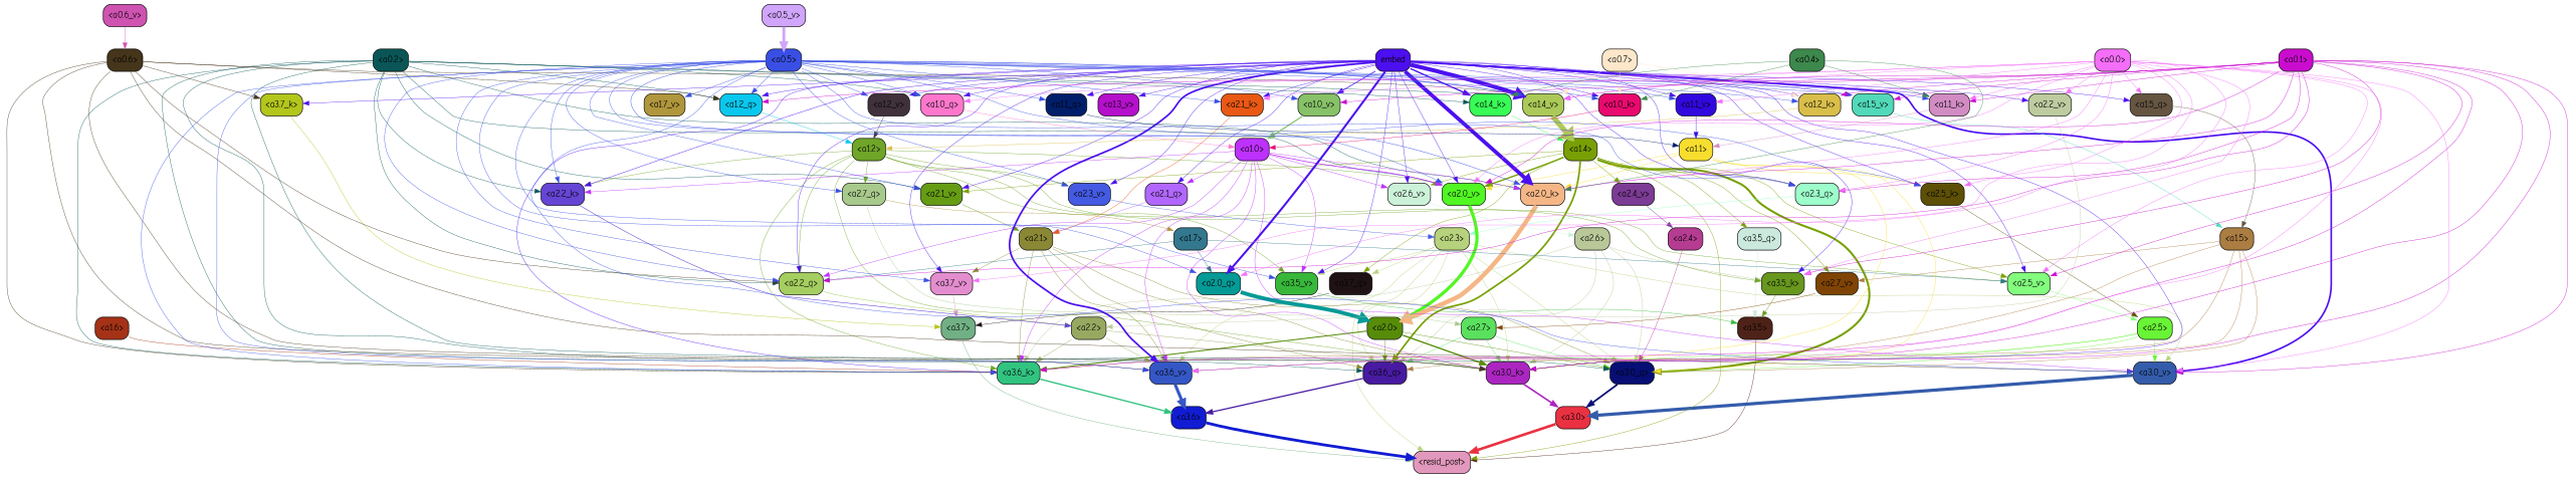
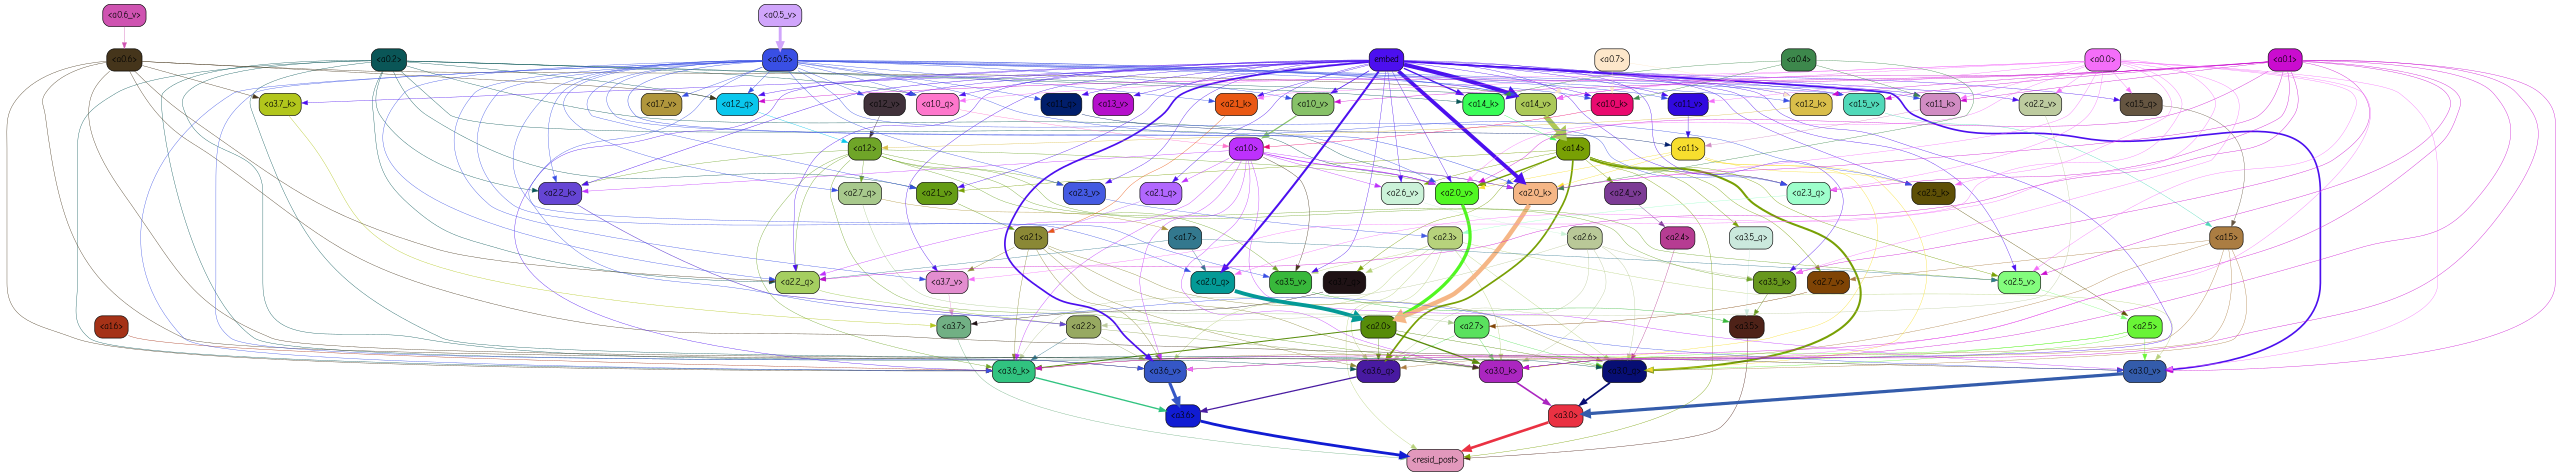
  strict digraph {
    fontname="Comic Neue"
    splines=true
    node [color=black fontname="Comic Neue" shape=box style="filled, rounded"]
    edge [color="#4c0fef" fontname="Comic Neue" penwidth=0.6]
    "<a3.7>" [fillcolor="#71b084"]
    "<resid_post>" [fillcolor="#e298bc"]
    "<a3.6>" [fillcolor="#111cd3"]
    "<a3.5>" [fillcolor="#4e2218"]
    "<a3.0>" [fillcolor="#ea3142"]
    "<a2.3>" [fillcolor="#b7d27c"]
    "<a3.7_q>" [fillcolor="#1f1215"]
    "<a3.6_q>" [fillcolor="#481aa1"]
    "<a3.0_q>" [fillcolor="#070e74"]
    "<a3.0_k>" [fillcolor="#ab26c0"]
    "<a3.6_v>" [fillcolor="#3557c6"]
    "<a3.5_v>" [fillcolor="#38b83b"]
    "<a3.0_v>" [fillcolor="#345cab"]
    "<a1.4>" [fillcolor="#78a004"]
    "<a3.5_q>" [fillcolor="#cbe9dd"]
    "<a2.3_q>" [fillcolor="#9dfecb"]
    "<a2.7_v>" [fillcolor="#7f4405"]
    "<a2.6_v>" [fillcolor="#cbf2d8"]
    "<a2.5_v>" [fillcolor="#83fd7d"]
    "<a2.4_v>" [fillcolor="#7c3b95"]
    "<a2.1_v>" [fillcolor="#659c14"]
    "<a2.0_v>" [fillcolor="#51f722"]
    "<a2.7>" [fillcolor="#5ae15e"]
    "<a2.6>" [fillcolor="#b9c898"]
    "<a2.5>" [fillcolor="#69f436"]
    "<a2.4>" [fillcolor="#b63c92"]
    "<a2.1>" [fillcolor="#8a8835"]
    "<a2.0>" [fillcolor="#578c09"]
    "<a3.6_k>" [fillcolor="#31c380"]
    "<a3.5_k>" [fillcolor="#67971d"]
    "<a3.7_v>" [fillcolor="#e38dcf"]
    "<a3.7_k>" [fillcolor="#b2c61c"]
    "<a1.5>" [fillcolor="#ab7d42"]
    "<a0.2>" [fillcolor="#0a5657"]
    "<a2.2_q>" [fillcolor="#a5ce60"]
    "<a2.2_k>" [fillcolor="#6545d4"]
    "<a2.0_k>" [fillcolor="#f5b686"]
    "<a1.2_q>" [fillcolor="#0ac7ed"]
    "<a1.0_q>" [fillcolor="#fe77cc"]
    "<a1.4_k>" [fillcolor="#38fc56"]
    "<a1.4_v>" [fillcolor="#abc958"]
    "<a2.2>" [fillcolor="#97a961"]
    "<a1.2>" [fillcolor="#6fa528"]
    "<a1.0>" [fillcolor="#bd31fc"]
    "<a2.3_v>" [fillcolor="#445ae2"]
    "<a2.7_q>" [fillcolor="#a8c98c"]
    "<a2.1_q>" [fillcolor="#b167fe"]
    "<a1.1>" [fillcolor="#f7de2e"]
    "<a2.5_k>" [fillcolor="#5d4f06"]
    "<a0.6>" [fillcolor="#45351b"]
    embed [fillcolor="#4c0fef"]
    "<a2.0_q>" [fillcolor="#049a96"]
    "<a2.1_k>" [fillcolor="#e95814"]
    "<a2.2_v>" [fillcolor="#bdcb9f"]
    "<a1.5_q>" [fillcolor="#655541"]
    "<a1.1_q>" [fillcolor="#011e6b"]
    "<a1.2_k>" [fillcolor="#d9be4a"]
    "<a1.1_k>" [fillcolor="#d18cc3"]
    "<a1.0_k>" [fillcolor="#e90a6f"]
    "<a1.5_v>" [fillcolor="#51d9b9"]
    "<a1.3_v>" [fillcolor="#b510cb"]
    "<a1.2_v>" [fillcolor="#40313a"]
    "<a1.1_v>" [fillcolor="#3109df"]
    "<a1.0_v>" [fillcolor="#87c168"]
    "<a1.6>" [fillcolor="#a53217"]
    "<a1.7>" [fillcolor="#33788e"]
    "<a0.5>" [fillcolor="#394fe4"]
    "<a1.7_v>" [fillcolor="#b0963c"]
    "<a0.1>" [fillcolor="#ca0ccf"]
    "<a0.0>" [fillcolor="#f46ef9"]
    "<a0.4>" [fillcolor="#3d884c"]
    "<a0.7>" [fillcolor="#fde7ca"]
    "<a0.6_v>" [fillcolor="#cf53b1"]
    "<a0.5_v>" [fillcolor="#d0a5fb"]
    "<a3.7>" -> "<resid_post>" [color="#71b084" penwidth=0.6239100098609924]
    "<a3.6>" -> "<resid_post>" [color="#111cd3" penwidth=4.569062113761902]
    "<a3.5>" -> "<resid_post>" [color="#4e2218"]
    "<a3.0>" -> "<resid_post>" [color="#ea3142" penwidth=4.283544182777405]
    "<a2.3>" -> "<resid_post>" [color="#b7d27c"]
    "<a2.3>" -> "<a3.7_q>" [color="#b7d27c"]
    "<a2.3>" -> "<a3.6_q>" [color="#b7d27c"]
    "<a2.3>" -> "<a3.0_q>" [color="#b7d27c"]
    "<a2.3>" -> "<a3.0_k>" [color="#b7d27c"]
    "<a2.3>" -> "<a3.6_v>" [color="#b7d27c"]
    "<a2.3>" -> "<a3.5_v>" [color="#b7d27c"]
    "<a2.3>" -> "<a3.0_v>" [color="#b7d27c"]
    "<a3.7_q>" -> "<a3.7>" [color="#1f1215"]
    "<a3.6_q>" -> "<a3.6>" [color="#481aa1" penwidth=2.0347584784030914]
    "<a3.0_q>" -> "<a3.0>" [color="#070e74" penwidth=2.8635367155075073]
    "<a3.0_k>" -> "<a3.0>" [color="#ab26c0" penwidth=2.632905662059784]
    "<a3.6_v>" -> "<a3.6>" [color="#3557c6" penwidth=4.981305837631226]
    "<a3.5_v>" -> "<a3.5>" [color="#38b83b"]
    "<a3.0_v>" -> "<a3.0>" [color="#345cab" penwidth=5.168330669403076]
    "<a1.4>" -> "<resid_post>" [color="#78a004"]
    "<a1.4>" -> "<a3.7_q>" [color="#78a004"]
    "<a1.4>" -> "<a3.6_q>" [color="#78a004" penwidth=2.7934007048606873]
    "<a1.4>" -> "<a3.0_q>" [color="#78a004" penwidth=3.340754985809326]
    "<a1.4>" -> "<a3.5_q>" [color="#78a004"]
    "<a1.4>" -> "<a2.3_q>" [color="#78a004"]
    "<a1.4>" -> "<a2.7_v>" [color="#78a004"]
    "<a1.4>" -> "<a2.6_v>" [color="#78a004"]
    "<a1.4>" -> "<a2.5_v>" [color="#78a004"]
    "<a1.4>" -> "<a2.4_v>" [color="#78a004"]
    "<a1.4>" -> "<a2.1_v>" [color="#78a004"]
    "<a1.4>" -> "<a2.0_v>" [color="#78a004" penwidth=2.268759250640869]
    "<a3.5_q>" -> "<a3.5>" [color="#cbe9dd"]
    "<a2.3_q>" -> "<a2.3>" [color="#9dfecb"]
    "<a2.7_v>" -> "<a2.7>" [color="#7f4405"]
    "<a2.6_v>" -> "<a2.6>" [color="#cbf2d8"]
    "<a2.5_v>" -> "<a2.5>" [color="#83fd7d"]
    "<a2.4_v>" -> "<a2.4>" [color="#7c3b95"]
    "<a2.1_v>" -> "<a2.1>" [color="#659c14"]
    "<a2.0_v>" -> "<a2.0>" [color="#51f722" penwidth=5.231471925973892]
    "<a2.7>" -> "<a3.6_q>" [color="#5ae15e"]
    "<a2.7>" -> "<a3.0_q>" [color="#5ae15e"]
    "<a2.7>" -> "<a3.0_k>" [color="#5ae15e"]
    "<a2.6>" -> "<a3.6_q>" [color="#b9c898"]
    "<a2.6>" -> "<a3.0_q>" [color="#b9c898"]
    "<a2.6>" -> "<a3.0_k>" [color="#b9c898"]
    "<a2.6>" -> "<a3.6_k>" [color="#b9c898"]
    "<a2.6>" -> "<a3.5_k>" [color="#b9c898"]
    "<a2.5>" -> "<a3.0_q>" [color="#69f436"]
    "<a2.5>" -> "<a3.0_k>" [color="#69f436"]
    "<a2.5>" -> "<a3.6_v>" [color="#69f436"]
    "<a2.5>" -> "<a3.0_v>" [color="#69f436"]
    "<a2.4>" -> "<a3.0_q>" [color="#b63c92"]
    "<a2.1>" -> "<a3.6_q>" [color="#8a8835"]
    "<a2.1>" -> "<a3.0_q>" [color="#8a8835"]
    "<a2.1>" -> "<a3.0_k>" [color="#8a8835"]
    "<a2.1>" -> "<a3.6_v>" [color="#8a8835"]
    "<a2.1>" -> "<a3.6_k>" [color="#8a8835"]
    "<a2.1>" -> "<a3.7_v>" [color="#8a8835"]
    "<a2.0>" -> "<a3.6_q>" [color="#578c09"]
    "<a2.0>" -> "<a3.0_q>" [color="#578c09"]
    "<a2.0>" -> "<a3.0_k>" [color="#578c09" penwidth=2.161143198609352]
    "<a2.0>" -> "<a3.6_k>" [color="#578c09" penwidth=1.6382827460765839]
    "<a3.6_k>" -> "<a3.6>" [color="#31c380" penwidth=2.1760786175727844]
    "<a3.5_k>" -> "<a3.5>" [color="#67971d"]
    "<a3.7_v>" -> "<a3.7>" [color="#e38dcf"]
    "<a3.7_k>" -> "<a3.7>" [color="#b2c61c"]
    "<a1.5>" -> "<a3.6_q>" [color="#ab7d42"]
    "<a1.5>" -> "<a3.0_q>" [color="#ab7d42"]
    "<a1.5>" -> "<a3.0_k>" [color="#ab7d42"]
    "<a1.5>" -> "<a2.7_v>" [color="#ab7d42"]
    "<a1.5>" -> "<a3.6_k>" [color="#ab7d42"]
    "<a0.2>" -> "<a3.6_q>" [color="#0a5657"]
    "<a0.2>" -> "<a3.0_q>" [color="#0a5657"]
    "<a0.2>" -> "<a3.0_k>" [color="#0a5657"]
    "<a0.2>" -> "<a2.1_v>" [color="#0a5657"]
    "<a0.2>" -> "<a2.0_v>" [color="#0a5657"]
    "<a0.2>" -> "<a3.6_k>" [color="#0a5657"]
    "<a0.2>" -> "<a2.2_q>" [color="#0a5657"]
    "<a0.2>" -> "<a2.2_k>" [color="#0a5657"]
    "<a0.2>" -> "<a2.0_k>" [color="#0a5657"]
    "<a0.2>" -> "<a1.2_q>" [color="#0a5657"]
    "<a0.2>" -> "<a1.0_q>" [color="#0a5657"]
    "<a0.2>" -> "<a1.4_k>" [color="#0a5657"]
    "<a0.2>" -> "<a1.4_v>" [color="#0a5657"]
    "<a2.2_q>" -> "<a2.2>" [color="#a5ce60" penwidth=0.7553567886352539]
    "<a2.2_k>" -> "<a2.2>" [color="#6545d4" penwidth=0.8854708671569824]
    "<a2.0_k>" -> "<a2.0>" [color="#f5b686" penwidth=7.231504917144775]
    "<a1.2_q>" -> "<a1.2>" [color="#0ac7ed"]
    "<a1.0_q>" -> "<a1.0>" [color="#fe77cc"]
    "<a1.4_k>" -> "<a1.4>" [color="#38fc56"]
    "<a1.4_v>" -> "<a1.4>" [color="#abc958" penwidth=8.36684274673462]
    "<a2.2>" -> "<a3.0_k>" [color="#97a961"]
    "<a2.2>" -> "<a3.6_v>" [color="#97a961"]
-   "<a2.2>" -> "<a3.6_k>" [color="#97a961"]
+   "<a2.2>" -> "<a3.6_k>" [color="#33788e"]
    "<a1.2>" -> "<a3.0_k>" [color="#6fa528"]
    "<a1.2>" -> "<a3.5_v>" [color="#6fa528"]
    "<a1.2>" -> "<a2.5_v>" [color="#6fa528"]
    "<a1.2>" -> "<a2.0_v>" [color="#6fa528"]
    "<a1.2>" -> "<a3.6_k>" [color="#6fa528"]
    "<a1.2>" -> "<a3.5_k>" [color="#6fa528"]
    "<a1.2>" -> "<a2.2_q>" [color="#6fa528"]
    "<a1.2>" -> "<a2.2_k>" [color="#6fa528"]
    "<a1.2>" -> "<a2.3_v>" [color="#6fa528"]
    "<a1.2>" -> "<a2.7_q>" [color="#6fa528"]
    "<a1.0>" -> "<a3.0_k>" [color="#bd31fc"]
    "<a1.0>" -> "<a3.6_v>" [color="#bd31fc"]
-   "<a1.0>" -> "<a3.5_v>" [color="#bd31fc"]
+   "<a1.0>" -> "<a3.5_v>" [color="#45351b"]
    "<a1.0>" -> "<a3.0_v>" [color="#bd31fc"]
    "<a1.0>" -> "<a2.6_v>" [color="#bd31fc"]
    "<a1.0>" -> "<a2.0_v>" [color="#bd31fc" penwidth=1.2213096618652344]
    "<a1.0>" -> "<a3.6_k>" [color="#bd31fc"]
    "<a1.0>" -> "<a2.2_q>" [color="#bd31fc"]
    "<a1.0>" -> "<a2.2_k>" [color="#bd31fc"]
    "<a1.0>" -> "<a2.0_k>" [color="#bd31fc"]
    "<a1.0>" -> "<a2.1_q>" [color="#bd31fc"]
    "<a2.3_v>" -> "<a2.3>" [color="#445ae2"]
    "<a2.7_q>" -> "<a2.7>" [color="#a8c98c"]
    "<a2.7_q>" -> "<a1.7>" [color="#b0963c"]
    "<a2.1_q>" -> "<a2.1>" [color="#b167fe"]
    "<a1.1>" -> "<a3.0_q>" [color="#f7de2e"]
    "<a1.1>" -> "<a3.0_k>" [color="#f7de2e"]
    "<a1.1>" -> "<a2.0_v>" [color="#f7de2e"]
    "<a1.1>" -> "<a2.0_k>" [color="#f7de2e"]
    "<a1.1>" -> "<a2.5_k>" [color="#f7de2e"]
    "<a2.5_k>" -> "<a2.5>" [color="#5d4f06"]
    "<a0.6>" -> "<a3.0_k>" [color="#45351b"]
    "<a0.6>" -> "<a3.6_v>" [color="#45351b"]
    "<a0.6>" -> "<a3.0_v>" [color="#45351b"]
    "<a0.6>" -> "<a3.6_k>" [color="#45351b"]
    "<a0.6>" -> "<a3.7_k>" [color="#45351b"]
    "<a0.6>" -> "<a2.2_q>" [color="#45351b"]
    "<a0.6>" -> "<a1.2_q>" [color="#45351b"]
    "<a0.6>" -> "<a1.4_v>" [color="#45351b"]
    embed -> "<a3.0_k>"
    embed -> "<a3.6_v>" [penwidth=2.7825746536254883]
    embed -> "<a3.5_v>"
    embed -> "<a3.0_v>" [penwidth=2.6950180530548096]
    embed -> "<a2.3_q>"
    embed -> "<a2.6_v>"
    embed -> "<a2.5_v>"
    embed -> "<a2.1_v>"
    embed -> "<a2.0_v>"
    embed -> "<a3.6_k>"
    embed -> "<a3.5_k>"
    embed -> "<a3.7_v>"
    embed -> "<a3.7_k>"
    embed -> "<a2.2_q>"
    embed -> "<a2.2_k>" [penwidth=0.6698317527770996]
    embed -> "<a2.0_k>" [penwidth=6.12570995092392]
    embed -> "<a1.2_q>" [penwidth=0.6087074279785156]
    embed -> "<a1.0_q>"
    embed -> "<a1.4_k>" [penwidth=2.1858973503112793]
    embed -> "<a1.4_v>" [penwidth=6.590077131986618]
    embed -> "<a2.3_v>"
    embed -> "<a2.1_q>"
    embed -> "<a2.5_k>"
    embed -> "<a2.0_q>" [penwidth=3.305941343307495]
    embed -> "<a2.1_k>"
    embed -> "<a2.2_v>"
    embed -> "<a1.5_q>"
    embed -> "<a1.1_q>"
    embed -> "<a1.2_k>"
    embed -> "<a1.1_k>"
    embed -> "<a1.0_k>"
    embed -> "<a1.5_v>"
    embed -> "<a1.3_v>"
    embed -> "<a1.2_v>"
    embed -> "<a1.1_v>"
    embed -> "<a1.0_v>" [penwidth=1.2076449394226074]
    "<a2.0_q>" -> "<a2.0>" [color="#049a96" penwidth=6.256794691085815]
    "<a2.1_k>" -> "<a2.1>" [color="#e95814"]
    "<a2.2_v>" -> "<a2.2>" [color="#bdcb9f"]
    "<a1.5_q>" -> "<a1.5>" [color="#655541"]
    "<a1.1_q>" -> "<a1.1>" [color="#011e6b"]
    "<a1.2_k>" -> "<a1.2>" [color="#d9be4a"]
    "<a1.1_k>" -> "<a1.1>" [color="#d18cc3"]
    "<a1.0_k>" -> "<a1.0>" [color="#e90a6f"]
    "<a1.5_v>" -> "<a1.5>" [color="#51d9b9"]
    "<a1.2_v>" -> "<a1.2>" [color="#40313a"]
    "<a1.1_v>" -> "<a1.1>" [color="#3109df"]
    "<a1.0_v>" -> "<a1.0>" [color="#87c168" penwidth=1.9665732383728027]
    "<a1.6>" -> "<a3.6_k>" [color="#a53217"]
    "<a1.7>" -> "<a2.5_v>" [color="#33788e"]
    "<a1.7>" -> "<a2.2_q>" [color="#33788e"]
    "<a1.7>" -> "<a2.0_q>" [color="#33788e"]
    "<a0.5>" -> "<a3.6_v>" [color="#394fe4"]
    "<a0.5>" -> "<a3.5_v>" [color="#394fe4"]
    "<a0.5>" -> "<a3.0_v>" [color="#394fe4"]
    "<a0.5>" -> "<a2.3_q>" [color="#394fe4"]
    "<a0.5>" -> "<a2.1_v>" [color="#394fe4"]
    "<a0.5>" -> "<a2.0_v>" [color="#394fe4"]
    "<a0.5>" -> "<a3.6_k>" [color="#394fe4"]
    "<a0.5>" -> "<a3.7_v>" [color="#394fe4"]
    "<a0.5>" -> "<a2.2_q>" [color="#394fe4"]
    "<a0.5>" -> "<a2.2_k>" [color="#394fe4"]
    "<a0.5>" -> "<a2.0_k>" [color="#394fe4" penwidth=0.6900839805603027]
    "<a0.5>" -> "<a1.2_q>" [color="#394fe4"]
    "<a0.5>" -> "<a1.0_q>" [color="#394fe4"]
    "<a0.5>" -> "<a1.4_v>" [color="#394fe4" penwidth=0.9985027313232422]
    "<a0.5>" -> "<a2.3_v>" [color="#394fe4"]
    "<a0.5>" -> "<a2.7_q>" [color="#394fe4"]
    "<a0.5>" -> "<a2.5_k>" [color="#394fe4"]
    "<a0.5>" -> "<a2.0_q>" [color="#394fe4"]
    "<a0.5>" -> "<a2.1_k>" [color="#394fe4"]
    "<a0.5>" -> "<a1.1_q>" [color="#394fe4"]
    "<a0.5>" -> "<a1.2_k>" [color="#394fe4"]
    "<a0.5>" -> "<a1.1_k>" [color="#394fe4"]
    "<a0.5>" -> "<a1.0_k>" [color="#394fe4"]
    "<a0.5>" -> "<a1.5_v>" [color="#394fe4"]
    "<a0.5>" -> "<a1.2_v>" [color="#394fe4"]
    "<a0.5>" -> "<a1.1_v>" [color="#394fe4"]
    "<a0.5>" -> "<a1.0_v>" [color="#394fe4"]
    "<a0.5>" -> "<a1.7_v>" [color="#394fe4"]
    "<a0.1>" -> "<a3.0_k>" [color="#ca0ccf"]
    "<a0.1>" -> "<a3.6_v>" [color="#ca0ccf"]
    "<a0.1>" -> "<a3.0_v>" [color="#ca0ccf"]
    "<a0.1>" -> "<a2.3_q>" [color="#ca0ccf"]
    "<a0.1>" -> "<a2.5_v>" [color="#ca0ccf"]
    "<a0.1>" -> "<a2.0_v>" [color="#ca0ccf"]
    "<a0.1>" -> "<a3.6_k>" [color="#ca0ccf"]
    "<a0.1>" -> "<a3.5_k>" [color="#ca0ccf"]
    "<a0.1>" -> "<a2.2_q>" [color="#ca0ccf"]
    "<a0.1>" -> "<a2.0_k>" [color="#ca0ccf"]
    "<a0.1>" -> "<a1.2_q>" [color="#ca0ccf" penwidth=0.6218185424804688]
    "<a0.1>" -> "<a1.4_v>" [color="#ca0ccf"]
    "<a0.1>" -> "<a1.2_k>" [color="#ca0ccf"]
    "<a0.1>" -> "<a1.1_k>" [color="#ca0ccf"]
    "<a0.1>" -> "<a1.5_v>" [color="#ca0ccf"]
    "<a0.1>" -> "<a1.0_v>" [color="#ca0ccf"]
    "<a0.0>" -> "<a3.6_v>" [color="#f46ef9"]
    "<a0.0>" -> "<a3.0_v>" [color="#f46ef9"]
    "<a0.0>" -> "<a2.3_q>" [color="#f46ef9"]
    "<a0.0>" -> "<a2.5_v>" [color="#f46ef9"]
    "<a0.0>" -> "<a2.0_v>" [color="#f46ef9"]
    "<a0.0>" -> "<a3.5_k>" [color="#f46ef9"]
    "<a0.0>" -> "<a3.7_v>" [color="#f46ef9"]
    "<a0.0>" -> "<a2.0_k>" [color="#f46ef9"]
    "<a0.0>" -> "<a1.0_q>" [color="#f46ef9"]
    "<a0.0>" -> "<a1.4_v>" [color="#f46ef9"]
    "<a0.0>" -> "<a2.5_k>" [color="#f46ef9"]
    "<a0.0>" -> "<a2.0_q>" [color="#f46ef9"]
    "<a0.0>" -> "<a2.1_k>" [color="#f46ef9"]
    "<a0.0>" -> "<a2.2_v>" [color="#f46ef9"]
    "<a0.0>" -> "<a1.5_q>" [color="#f46ef9"]
    "<a0.0>" -> "<a1.1_k>" [color="#f46ef9"]
    "<a0.0>" -> "<a1.1_v>" [color="#f46ef9"]
    "<a0.4>" -> "<a2.0_k>" [color="#3d884c"]
    "<a0.4>" -> "<a1.4_k>" [color="#3d884c"]
    "<a0.4>" -> "<a1.1_k>" [color="#3d884c"]
    "<a0.4>" -> "<a1.0_k>" [color="#3d884c"]
    "<a0.7>" -> "<a1.4_v>" [color="#fde7ca"]
    "<a0.7>" -> "<a1.2_k>" [color="#fde7ca"]
    "<a0.7>" -> "<a1.0_k>" [color="#fde7ca"]
    "<a0.6_v>" -> "<a0.6>" [color="#cf53b1"]
    "<a0.5_v>" -> "<a0.5>" [color="#d0a5fb" penwidth=4.667354106903076]
  }
